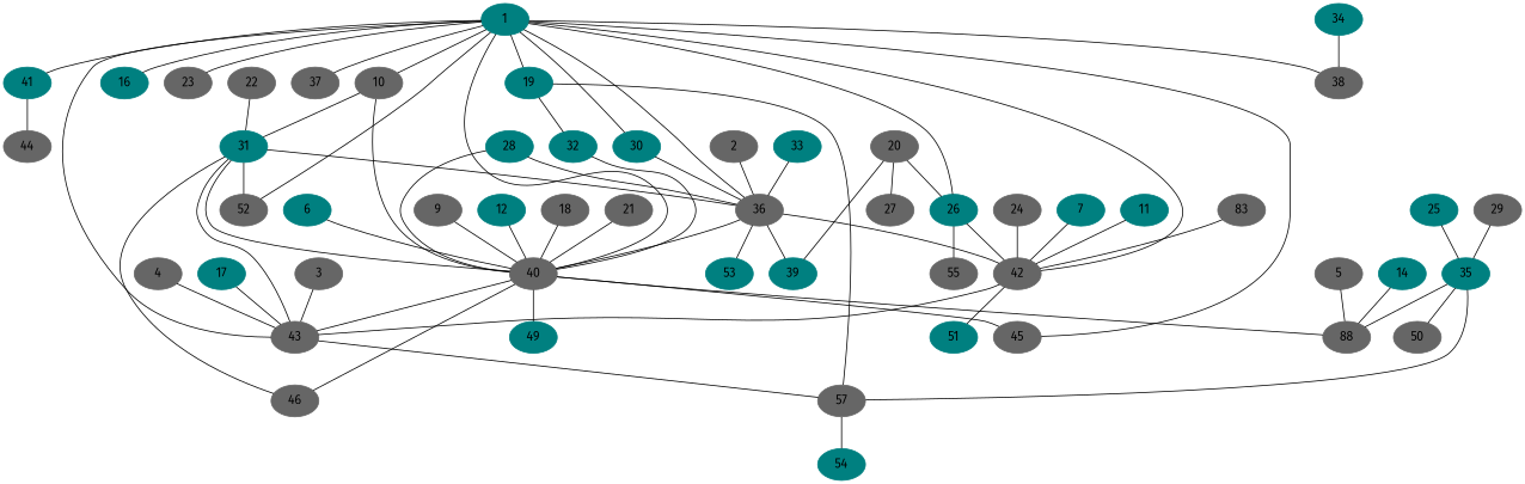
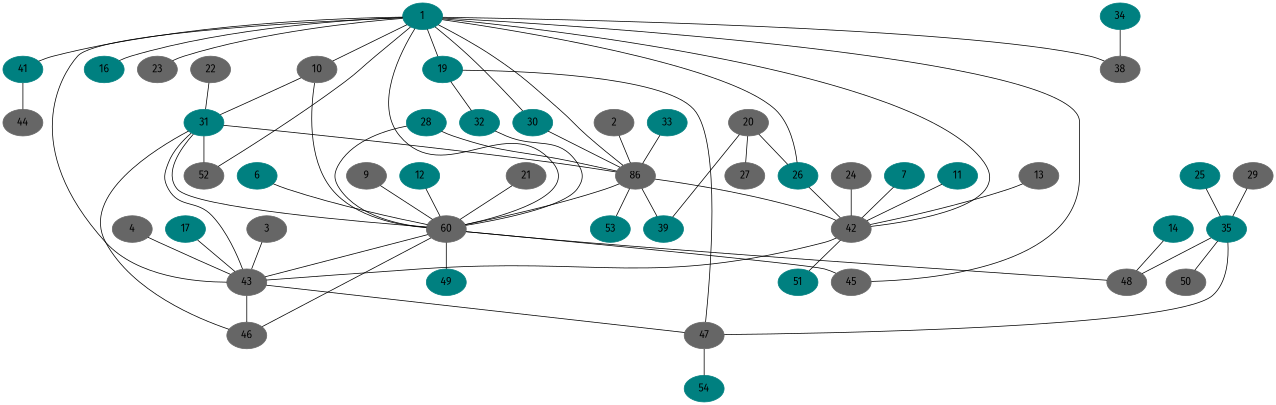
  graph {
    fontname="Fira Sans"
    node [color=gray40 fontname="Fira Sans" style=filled]
    edge [fontname="Fira Sans" weight=1.0]
    1 [color=teal]
    10
    16 [color=teal]
    19 [color=teal]
    23
    26 [color=teal]
    30 [color=teal]
-   36
-   37
+   36 [label=86]
    38
-   40
+   40 [label=60]
    41 [color=teal]
    42
    43
    45
    52
    31 [color=teal]
    32 [color=teal]
-   47 [label=57]
-   55
+   47
    39 [color=teal]
    53 [color=teal]
-   48 [label=88]
+   48
    46
    49 [color=teal]
    44
    51 [color=teal]
    2
    3
    4
-   5
    6 [color=teal]
    7 [color=teal]
    9
    11 [color=teal]
    12 [color=teal]
-   13 [label=83]
+   13
    14 [color=teal]
    17 [color=teal]
-   18
    54 [color=teal]
    20
    27
    21
    22
    24
    25 [color=teal]
    35 [color=teal]
    50
    28 [color=teal]
    29
    33 [color=teal]
    34 [color=teal]
    1 -- 10
    1 -- 16
    1 -- 19 [weight=2.0]
    1 -- 23
    1 -- 26
    1 -- 30
    1 -- 36
-   1 -- 37
    1 -- 38
    1 -- 40
    1 -- 41
    1 -- 42
    1 -- 43
    1 -- 45
    1 -- 52
    10 -- 40
    10 -- 31
    19 -- 32
    19 -- 47
    26 -- 42
-   26 -- 55
    30 -- 36
    36 -- 40
    36 -- 42 [weight=2.0]
    36 -- 39
    36 -- 53
    40 -- 43
    40 -- 45 [weight=2.0]
    40 -- 48
    40 -- 46
    40 -- 49
    41 -- 44
    42 -- 43
    42 -- 51
    43 -- 47
+   43 -- 46
    31 -- 36
    31 -- 40
    31 -- 43
    31 -- 52
    31 -- 46
    32 -- 40
    47 -- 54
    2 -- 36
    3 -- 43
    4 -- 43
-   5 -- 48
    6 -- 40
    7 -- 42
    9 -- 40
    11 -- 42
    12 -- 40
    13 -- 42
    14 -- 48
    17 -- 43
-   18 -- 40
    20 -- 26
    20 -- 39
    20 -- 27
    21 -- 40
    22 -- 31
    24 -- 42
    25 -- 35
    35 -- 47
    35 -- 48
    35 -- 50
    28 -- 36
    28 -- 40
    29 -- 35
    33 -- 36
    34 -- 38
  }
